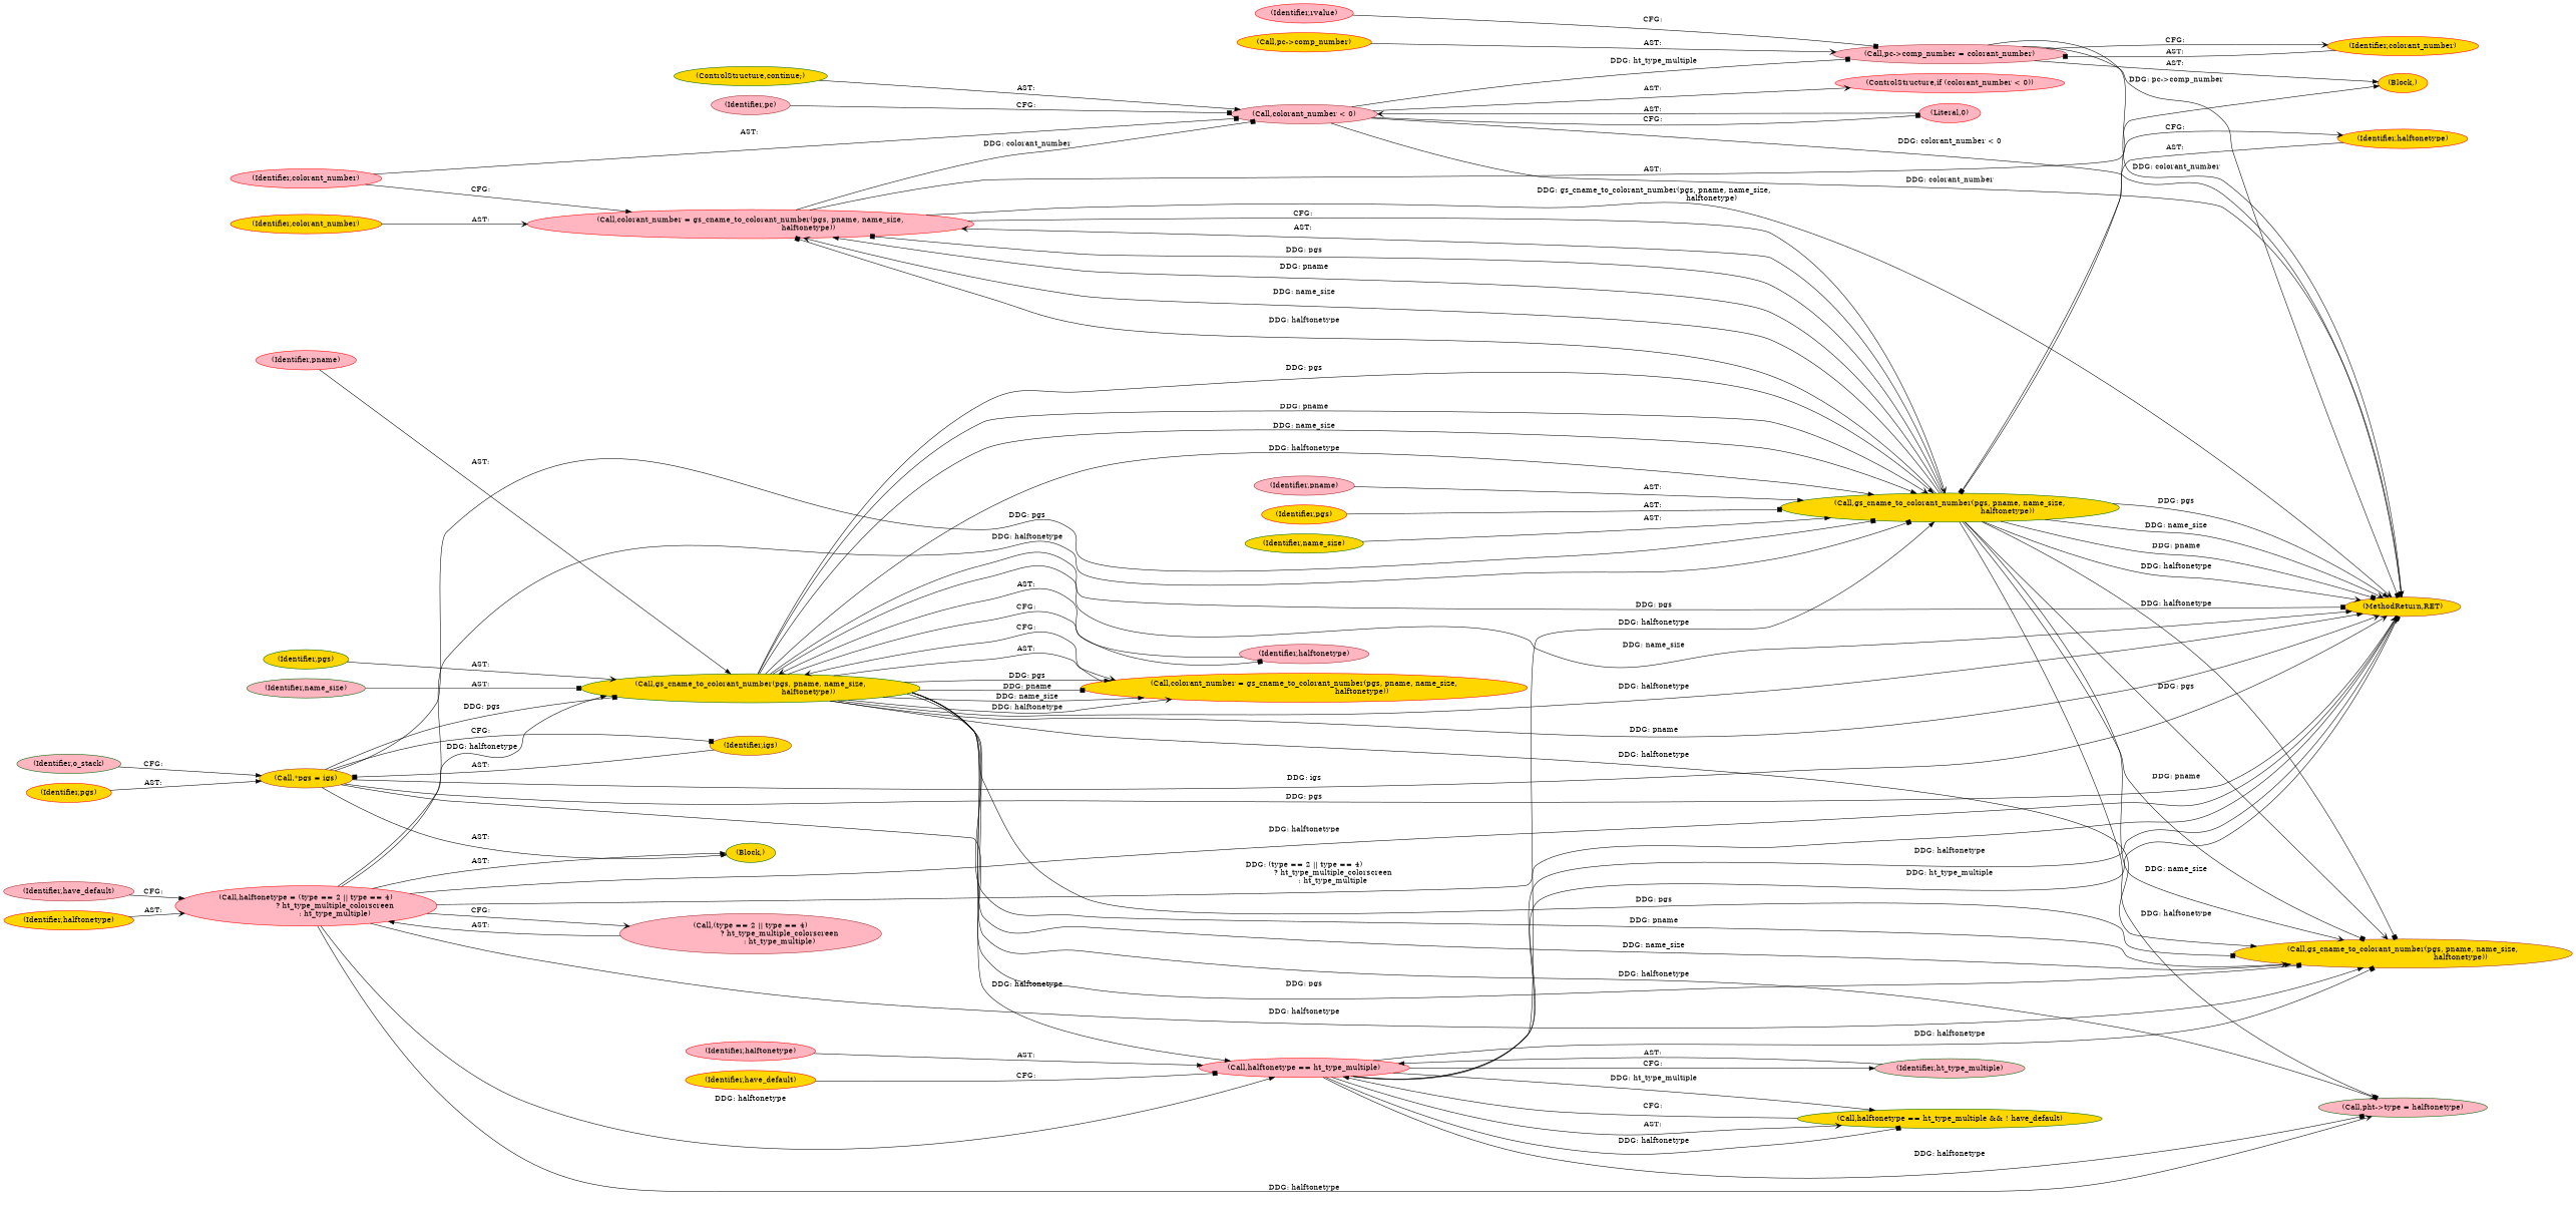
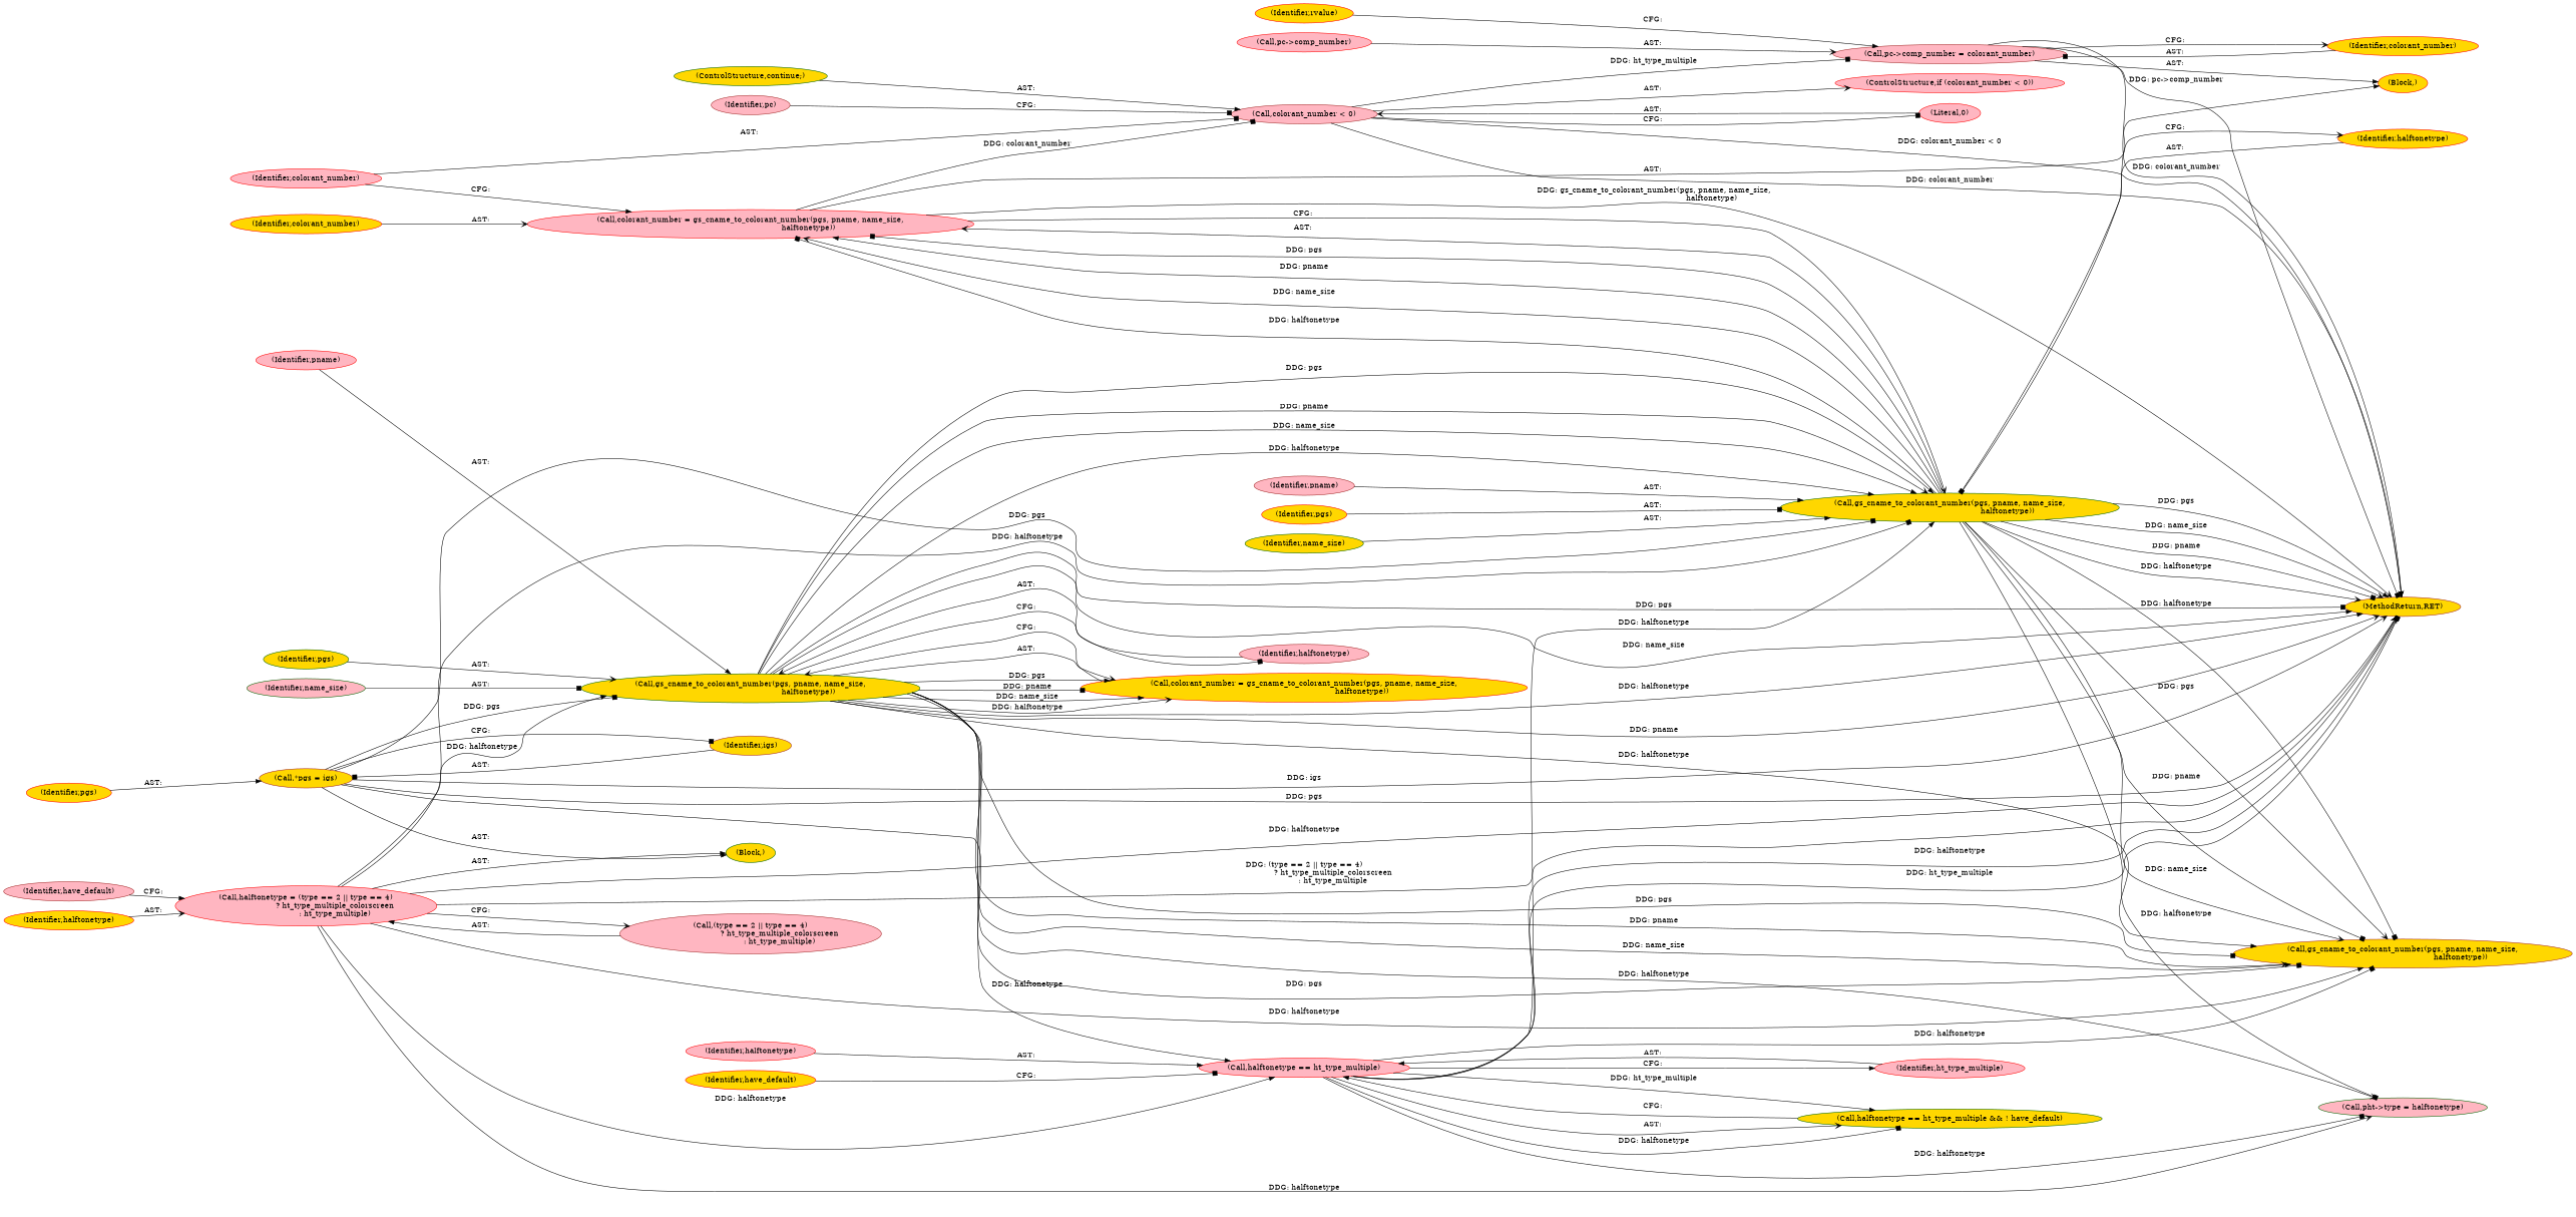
  digraph {
    rankdir=LR
    node [color=red fillcolor=lightpink style=filled]
    edge [arrowhead=normal]
    n1 [color=brown label="(Call,pc->comp_number = colorant_number)"]
    n2 [fillcolor=gold label="(Identifier,colorant_number)"]
    n3 [fillcolor=gold label="(Block,)"]
    n4 [color=brown fillcolor=gold label="(MethodReturn,RET)"]
    n5 [color=brown label="(Call,colorant_number < 0)"]
    n6 [label="(ControlStructure,if (colorant_number < 0))"]
    n7 [label="(Literal,0)"]
    n8 [label="(Call,colorant_number = gs_cname_to_colorant_number(pgs, pname, name_size,\n                                                halftonetype))"]
    n9 [color=darkgreen fillcolor=gold label="(Call,gs_cname_to_colorant_number(pgs, pname, name_size,\n                                                halftonetype))"]
    n10 [color=brown fillcolor=gold label="(Call,gs_cname_to_colorant_number(pgs, pname, name_size,\n                                                halftonetype))"]
    n11 [color=darkgreen label="(Call,pht->type = halftonetype)"]
    n12 [fillcolor=gold label="(Identifier,halftonetype)"]
    n13 [color=brown fillcolor=gold label="(Call,*pgs = igs)"]
    n14 [color=darkgreen fillcolor=gold label="(Call,gs_cname_to_colorant_number(pgs, pname, name_size,\n                                                halftonetype))"]
    n15 [color=darkgreen fillcolor=gold label="(Block,)"]
    n16 [color=brown fillcolor=gold label="(Identifier,igs)"]
    n17 [label="(Call,halftonetype == ht_type_multiple)"]
    n18 [color=brown label="(Identifier,halftonetype)"]
    n19 [fillcolor=gold label="(Call,colorant_number = gs_cname_to_colorant_number(pgs, pname, name_size,\n                                                halftonetype))"]
-   n20 [color=darkgreen label="(Identifier,ht_type_multiple)"]
+   n20 [label="(Identifier,ht_type_multiple)"]
    n21 [color=darkgreen fillcolor=gold label="(Call,halftonetype == ht_type_multiple && ! have_default)"]
    n22 [label="(Call,halftonetype = (type == 2 || type == 4)\n                        ? ht_type_multiple_colorscreen\n                        : ht_type_multiple)"]
    n23 [color=brown label="(Call,(type == 2 || type == 4)\n                        ? ht_type_multiple_colorscreen\n                        : ht_type_multiple)"]
    n24 [color=brown label="(Identifier,have_default)"]
    n25 [fillcolor=gold label="(Identifier,halftonetype)"]
    n26 [label="(Identifier,halftonetype)"]
    n27 [color=darkgreen fillcolor=gold label="(ControlStructure,continue;)"]
    n28 [color=darkgreen label="(Identifier,name_size)"]
    n29 [color=brown label="(Identifier,pname)"]
    n30 [label="(Identifier,pname)"]
-   n31 [label="(Identifier,rvalue)"]
+   n31 [fillcolor=gold label="(Identifier,rvalue)"]
    n32 [fillcolor=gold label="(Identifier,have_default)"]
    n33 [fillcolor=gold label="(Identifier,pgs)"]
    n34 [color=darkgreen fillcolor=gold label="(Identifier,pgs)"]
-   n35 [color=darkgreen label="(Identifier,o_stack)"]
-   n36 [fillcolor=gold label="(Call,pc->comp_number)"]
+   n36 [label="(Call,pc->comp_number)"]
    n37 [fillcolor=gold label="(Identifier,colorant_number)"]
    n38 [color=darkgreen fillcolor=gold label="(Identifier,name_size)"]
    n39 [fillcolor=gold label="(Identifier,pgs)"]
    n40 [color=brown label="(Identifier,pc)"]
    n41 [label="(Identifier,colorant_number)"]
    n1 -> n2 [arrowhead=vee label="CFG: "]
    n1 -> n3 [label="AST: "]
    n1 -> n4 [label="DDG: colorant_number"]
    n1 -> n4 [arrowhead=box label="DDG: pc->comp_number"]
    n2 -> n1 [arrowhead=box label="AST: "]
    n5 -> n1 [arrowhead=box label="DDG: ht_type_multiple"]
    n5 -> n4 [arrowhead=vee label="DDG: colorant_number"]
    n5 -> n4 [label="DDG: colorant_number < 0"]
    n5 -> n6 [arrowhead=vee label="AST: "]
    n5 -> n7 [arrowhead=box label="CFG: "]
    n7 -> n5 [arrowhead=vee label="AST: "]
    n8 -> n3 [label="AST: "]
    n8 -> n4 [arrowhead=vee label="DDG: gs_cname_to_colorant_number(pgs, pname, name_size,\n                                                halftonetype)"]
    n8 -> n5 [arrowhead=box label="DDG: colorant_number"]
    n8 -> n9 [arrowhead=vee label="CFG: "]
    n9 -> n4 [label="DDG: pgs"]
    n9 -> n4 [arrowhead=vee label="DDG: name_size"]
    n9 -> n4 [arrowhead=box label="DDG: pname"]
    n9 -> n4 [arrowhead=vee label="DDG: halftonetype"]
    n9 -> n8 [arrowhead=vee label="AST: "]
    n9 -> n8 [arrowhead=box label="DDG: pgs"]
    n9 -> n8 [label="DDG: pname"]
    n9 -> n8 [arrowhead=vee label="DDG: name_size"]
    n9 -> n8 [arrowhead=box label="DDG: halftonetype"]
    n9 -> n10 [arrowhead=vee label="DDG: pgs"]
    n9 -> n10 [arrowhead=box label="DDG: pname"]
    n9 -> n10 [arrowhead=vee label="DDG: name_size"]
    n9 -> n10 [arrowhead=box label="DDG: halftonetype"]
    n9 -> n11 [arrowhead=box label="DDG: halftonetype"]
    n9 -> n12 [arrowhead=vee label="CFG: "]
    n12 -> n9 [arrowhead=box label="AST: "]
    n13 -> n4 [arrowhead=vee label="DDG: pgs"]
    n13 -> n4 [arrowhead=vee label="DDG: igs"]
    n13 -> n9 [arrowhead=box label="DDG: pgs"]
    n13 -> n10 [arrowhead=box label="DDG: pgs"]
    n13 -> n14 [arrowhead=box label="DDG: pgs"]
    n13 -> n15 [label="AST: "]
    n13 -> n16 [arrowhead=box label="CFG: "]
    n14 -> n4 [arrowhead=box label="DDG: pgs"]
    n14 -> n4 [label="DDG: name_size"]
    n14 -> n4 [label="DDG: halftonetype"]
    n14 -> n4 [arrowhead=vee label="DDG: pname"]
    n14 -> n9 [label="DDG: pgs"]
    n14 -> n9 [arrowhead=vee label="DDG: pname"]
    n14 -> n9 [label="DDG: name_size"]
    n14 -> n9 [label="DDG: halftonetype"]
    n14 -> n10 [arrowhead=box label="DDG: pgs"]
    n14 -> n10 [arrowhead=vee label="DDG: pname"]
    n14 -> n10 [label="DDG: name_size"]
    n14 -> n10 [label="DDG: halftonetype"]
    n14 -> n11 [arrowhead=vee label="DDG: halftonetype"]
    n14 -> n17 [label="DDG: halftonetype"]
    n14 -> n18 [arrowhead=box label="CFG: "]
    n14 -> n19 [arrowhead=vee label="AST: "]
    n14 -> n19 [label="DDG: pgs"]
    n14 -> n19 [arrowhead=box label="DDG: pname"]
    n14 -> n19 [label="DDG: name_size"]
    n14 -> n19 [arrowhead=vee label="DDG: halftonetype"]
    n16 -> n13 [arrowhead=box label="AST: "]
    n17 -> n4 [arrowhead=box label="DDG: halftonetype"]
    n17 -> n4 [arrowhead=box label="DDG: ht_type_multiple"]
    n17 -> n9 [label="DDG: halftonetype"]
    n17 -> n10 [arrowhead=box label="DDG: halftonetype"]
    n17 -> n11 [arrowhead=box label="DDG: halftonetype"]
    n17 -> n20 [label="CFG: "]
    n17 -> n21 [arrowhead=vee label="AST: "]
    n17 -> n21 [arrowhead=box label="DDG: halftonetype"]
    n17 -> n21 [label="DDG: ht_type_multiple"]
    n18 -> n14 [arrowhead=vee label="AST: "]
    n19 -> n14 [arrowhead=vee label="CFG: "]
    n20 -> n17 [label="AST: "]
    n21 -> n17 [label="CFG: "]
    n22 -> n4 [arrowhead=vee label="DDG: halftonetype"]
    n22 -> n4 [arrowhead=vee label="DDG: (type == 2 || type == 4)\n                        ? ht_type_multiple_colorscreen\n                        : ht_type_multiple"]
    n22 -> n9 [arrowhead=box label="DDG: halftonetype"]
    n22 -> n10 [label="DDG: halftonetype"]
    n22 -> n11 [arrowhead=vee label="DDG: halftonetype"]
    n22 -> n14 [label="DDG: halftonetype"]
    n22 -> n15 [label="AST: "]
    n22 -> n17 [label="DDG: halftonetype"]
    n22 -> n23 [arrowhead=vee label="CFG: "]
    n23 -> n22 [label="AST: "]
    n24 -> n22 [label="CFG: "]
    n25 -> n22 [arrowhead=vee label="AST: "]
    n26 -> n17 [label="AST: "]
    n27 -> n5 [label="AST: "]
    n28 -> n14 [arrowhead=box label="AST: "]
    n29 -> n9 [label="AST: "]
    n30 -> n14 [label="AST: "]
-   n31 -> n1 [arrowhead=box label="CFG: "]
+   n31 -> n1 [label="CFG: "]
    n32 -> n17 [arrowhead=box label="CFG: "]
    n33 -> n9 [arrowhead=box label="AST: "]
    n34 -> n14 [arrowhead=vee label="AST: "]
-   n35 -> n13 [label="CFG: "]
    n36 -> n1 [arrowhead=vee label="AST: "]
    n37 -> n8 [arrowhead=vee label="AST: "]
    n38 -> n9 [label="AST: "]
    n39 -> n13 [label="AST: "]
    n40 -> n5 [arrowhead=box label="CFG: "]
    n41 -> n5 [arrowhead=box label="AST: "]
    n41 -> n8 [label="CFG: "]
  }
